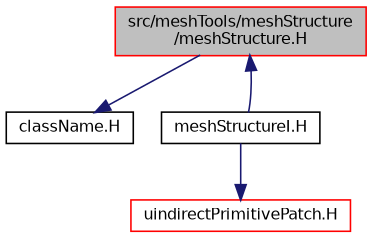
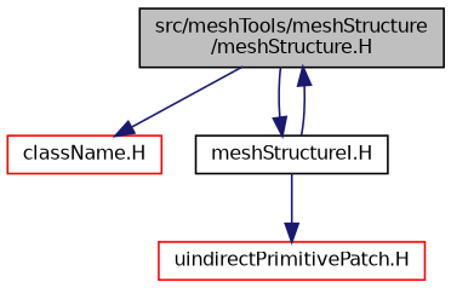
  digraph {
    node [color=black fontname=Helvetica fontsize=10 shape=record]
    edge [color=midnightblue fontname=Helvetica fontsize=10 labelfontname=Helvetica labelfontsize=10 style=solid]
-   n1 [color=red fillcolor=grey75 fontcolor=black height=0.2 label="src/meshTools/meshStructure\l/meshStructure.H" style=filled width=0.4]
-   n2 [height=0.2 label="className.H" width=0.4]
+   n1 [fillcolor=grey75 fontcolor=black height=0.2 label="src/meshTools/meshStructure\l/meshStructure.H" style=filled width=0.4]
+   n2 [color=red height=0.2 label="className.H" width=0.4]
    n3 [height=0.2 label="meshStructureI.H" width=0.4]
    n4 [color=red height=0.2 label="uindirectPrimitivePatch.H" width=0.4]
    n1 -> n2
+   n1 -> n3
    n3 -> n1
    n3 -> n4
  }
